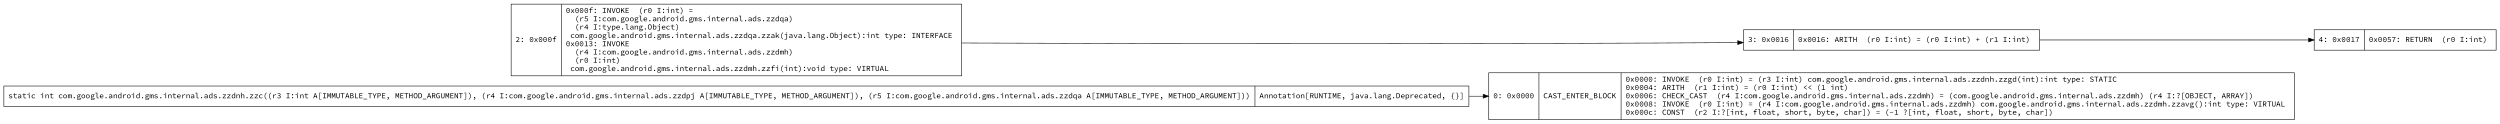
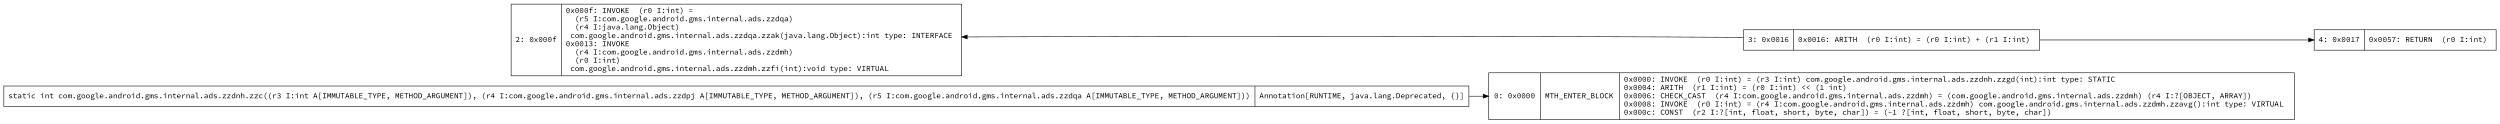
  digraph {
    fontname="Source Code Pro"
    rankdir=LR
    node [fontname="Source Code Pro" shape=record]
    edge [fontname="Source Code Pro"]
-   n1 [label="{0\:\ 0x0000|CAST_ENTER_BLOCK\l|0x0000: INVOKE  (r0 I:int) = (r3 I:int) com.google.android.gms.internal.ads.zzdnh.zzgd(int):int type: STATIC \l0x0004: ARITH  (r1 I:int) = (r0 I:int) \<\< (1 int) \l0x0006: CHECK_CAST  (r4 I:com.google.android.gms.internal.ads.zzdmh) = (com.google.android.gms.internal.ads.zzdmh) (r4 I:?[OBJECT, ARRAY]) \l0x0008: INVOKE  (r0 I:int) = (r4 I:com.google.android.gms.internal.ads.zzdmh) com.google.android.gms.internal.ads.zzdmh.zzavg():int type: VIRTUAL \l0x000c: CONST  (r2 I:?[int, float, short, byte, char]) = (\-1 ?[int, float, short, byte, char]) \l}"]
-   n2 [label="{2\:\ 0x000f|0x000f: INVOKE  (r0 I:int) = \l  (r5 I:com.google.android.gms.internal.ads.zzdqa)\l  (r4 I:type.lang.Object)\l com.google.android.gms.internal.ads.zzdqa.zzak(java.lang.Object):int type: INTERFACE \l0x0013: INVOKE  \l  (r4 I:com.google.android.gms.internal.ads.zzdmh)\l  (r0 I:int)\l com.google.android.gms.internal.ads.zzdmh.zzfi(int):void type: VIRTUAL \l}"]
+   n1 [label="{0\:\ 0x0000|MTH_ENTER_BLOCK\l|0x0000: INVOKE  (r0 I:int) = (r3 I:int) com.google.android.gms.internal.ads.zzdnh.zzgd(int):int type: STATIC \l0x0004: ARITH  (r1 I:int) = (r0 I:int) \<\< (1 int) \l0x0006: CHECK_CAST  (r4 I:com.google.android.gms.internal.ads.zzdmh) = (com.google.android.gms.internal.ads.zzdmh) (r4 I:?[OBJECT, ARRAY]) \l0x0008: INVOKE  (r0 I:int) = (r4 I:com.google.android.gms.internal.ads.zzdmh) com.google.android.gms.internal.ads.zzdmh.zzavg():int type: VIRTUAL \l0x000c: CONST  (r2 I:?[int, float, short, byte, char]) = (\-1 ?[int, float, short, byte, char]) \l}"]
+   n2 [label="{2\:\ 0x000f|0x000f: INVOKE  (r0 I:int) = \l  (r5 I:com.google.android.gms.internal.ads.zzdqa)\l  (r4 I:java.lang.Object)\l com.google.android.gms.internal.ads.zzdqa.zzak(java.lang.Object):int type: INTERFACE \l0x0013: INVOKE  \l  (r4 I:com.google.android.gms.internal.ads.zzdmh)\l  (r0 I:int)\l com.google.android.gms.internal.ads.zzdmh.zzfi(int):void type: VIRTUAL \l}"]
    n3 [label="{3\:\ 0x0016|0x0016: ARITH  (r0 I:int) = (r0 I:int) + (r1 I:int) \l}"]
    n4 [label="{4\:\ 0x0017|0x0057: RETURN  (r0 I:int) \l}"]
    n5 [label="{static int com.google.android.gms.internal.ads.zzdnh.zzc((r3 I:int A[IMMUTABLE_TYPE, METHOD_ARGUMENT]), (r4 I:com.google.android.gms.internal.ads.zzdpj A[IMMUTABLE_TYPE, METHOD_ARGUMENT]), (r5 I:com.google.android.gms.internal.ads.zzdqa A[IMMUTABLE_TYPE, METHOD_ARGUMENT]))  | Annotation[RUNTIME, java.lang.Deprecated, \{\}]\l}"]
-   n2 -> n3
+   n3 -> n2
    n3 -> n4
    n5 -> n1
  }
